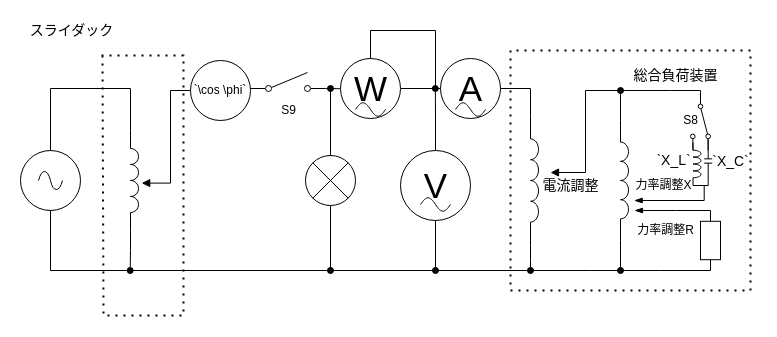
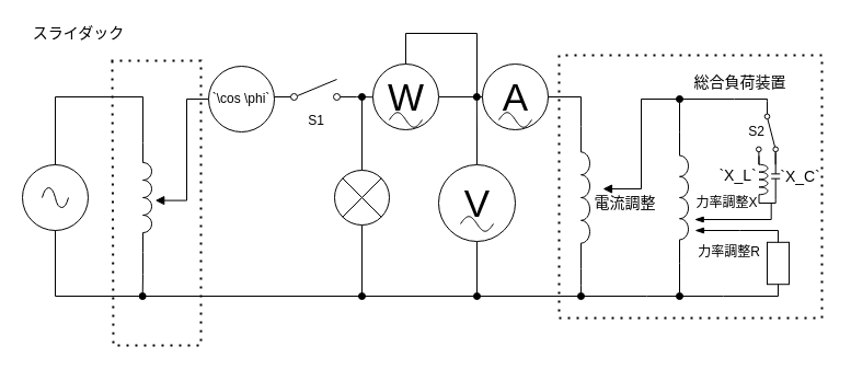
  <mxCell id="0" />
  <mxCell id="1" parent="0" />
  <mxCell id="2" value="" style="pointerEvents=1;verticalLabelPosition=bottom;shadow=0;dashed=0;align=center;html=1;verticalAlign=top;shape=mxgraph.electrical.signal_sources.source;aspect=fixed;points=[[0.5,0,0],[1,0.5,0],[0.5,1,0],[0,0.5,0]];elSignalType=ac;" parent="1" vertex="1"><mxGeometry x="20" y="150" width="60" height="60" as="geometry" /></mxCell>
  <mxCell id="3" style="edgeStyle=orthogonalEdgeStyle;rounded=0;orthogonalLoop=1;jettySize=auto;html=1;exitX=1;exitY=0.8;exitDx=0;exitDy=0;startArrow=none;startFill=0;endArrow=oval;endFill=1;" parent="1" source="4" edge="1"><mxGeometry relative="1" as="geometry"><mxPoint x="330" y="87.943" as="targetPoint" /></mxGeometry></mxCell>
  <mxCell id="4" value="" style="shape=mxgraph.electrical.electro-mechanical.singleSwitch;aspect=fixed;elSwitchState=off;" parent="1" vertex="1"><mxGeometry x="250" y="72" width="75" height="20" as="geometry" /></mxCell>
  <mxCell id="5" style="edgeStyle=orthogonalEdgeStyle;rounded=0;orthogonalLoop=1;jettySize=auto;html=1;startArrow=none;startFill=0;endArrow=none;endFill=0;" parent="1" edge="1"><mxGeometry relative="1" as="geometry"><mxPoint x="330" y="270" as="targetPoint" /><mxPoint x="510" y="270" as="sourcePoint" /><Array as="points"><mxPoint x="510" y="270" /></Array></mxGeometry></mxCell>
  <mxCell id="6" style="edgeStyle=orthogonalEdgeStyle;rounded=0;orthogonalLoop=1;jettySize=auto;html=1;exitX=1;exitY=1;exitDx=0;exitDy=0;exitPerimeter=0;startArrow=none;startFill=0;endArrow=oval;endFill=1;" parent="1" source="7" edge="1"><mxGeometry relative="1" as="geometry"><mxPoint x="530" y="270" as="targetPoint" /><Array as="points"><mxPoint x="530" y="260" /><mxPoint x="530" y="260" /></Array></mxGeometry></mxCell>
  <mxCell id="7" value="" style="pointerEvents=1;verticalLabelPosition=bottom;shadow=0;dashed=0;align=center;html=1;verticalAlign=top;shape=mxgraph.electrical.inductors.inductor_3;direction=south;" parent="1" vertex="1"><mxGeometry x="530" y="115" width="8" height="130" as="geometry" /></mxCell>
  <mxCell id="8" value="" style="endArrow=none;html=1;rounded=0;exitX=0.5;exitY=1;exitDx=0;exitDy=0;exitPerimeter=0;" parent="1" source="2" edge="1"><mxGeometry width="50" height="50" relative="1" as="geometry"><mxPoint x="360" y="190" as="sourcePoint" /><mxPoint x="330" y="270" as="targetPoint" /><Array as="points"><mxPoint x="50" y="270" /></Array></mxGeometry></mxCell>
  <mxCell id="9" value="" style="endArrow=none;html=1;rounded=0;exitX=0.5;exitY=0;exitDx=0;exitDy=0;exitPerimeter=0;" parent="1" source="2" edge="1"><mxGeometry width="50" height="50" relative="1" as="geometry"><mxPoint x="360" y="190" as="sourcePoint" /><mxPoint x="130" y="130" as="targetPoint" /><Array as="points"><mxPoint x="50" y="88" /><mxPoint x="130" y="88" /></Array></mxGeometry></mxCell>
  <mxCell id="10" style="edgeStyle=orthogonalEdgeStyle;rounded=0;orthogonalLoop=1;jettySize=auto;html=1;exitX=0;exitY=0.5;exitDx=0;exitDy=0;endArrow=block;endFill=1;entryX=0.526;entryY=-0.402;entryDx=0;entryDy=0;entryPerimeter=0;startArrow=none;startFill=0;" parent="1" source="11" target="13" edge="1"><mxGeometry relative="1" as="geometry"><mxPoint x="170" y="170" as="targetPoint" /><Array as="points"><mxPoint x="170" y="90" /><mxPoint x="170" y="183" /></Array></mxGeometry></mxCell>
  <mxCell id="11" value="`\cos \phi`" style="ellipse;whiteSpace=wrap;html=1;aspect=fixed;" parent="1" vertex="1"><mxGeometry x="190" y="60" width="60" height="60" as="geometry" /></mxCell>
  <mxCell id="12" style="edgeStyle=orthogonalEdgeStyle;rounded=0;orthogonalLoop=1;jettySize=auto;html=1;exitX=1;exitY=1;exitDx=0;exitDy=0;exitPerimeter=0;startArrow=none;startFill=0;endArrow=oval;endFill=1;" parent="1" source="13" edge="1"><mxGeometry relative="1" as="geometry"><mxPoint x="129.704" y="270" as="targetPoint" /></mxGeometry></mxCell>
  <mxCell id="13" value="" style="pointerEvents=1;verticalLabelPosition=bottom;shadow=0;dashed=0;align=center;html=1;verticalAlign=top;shape=mxgraph.electrical.inductors.inductor_3;direction=south;" parent="1" vertex="1"><mxGeometry x="130" y="130" width="8" height="100" as="geometry" /></mxCell>
  <mxCell id="14" style="edgeStyle=orthogonalEdgeStyle;rounded=0;orthogonalLoop=1;jettySize=auto;html=1;exitX=1;exitY=0.8;exitDx=0;exitDy=0;startArrow=none;startFill=0;endArrow=oval;endFill=1;" parent="1" edge="1"><mxGeometry relative="1" as="geometry"><mxPoint x="330" y="270" as="targetPoint" /><mxPoint x="324" y="270" as="sourcePoint" /></mxGeometry></mxCell>
  <mxCell id="15" style="edgeStyle=orthogonalEdgeStyle;rounded=0;orthogonalLoop=1;jettySize=auto;html=1;exitX=0.5;exitY=1;exitDx=0;exitDy=0;exitPerimeter=0;startArrow=none;startFill=0;endArrow=none;endFill=0;" parent="1" source="16" edge="1"><mxGeometry relative="1" as="geometry"><mxPoint x="330" y="270" as="targetPoint" /><Array as="points"><mxPoint x="330" y="270" /></Array></mxGeometry></mxCell>
  <mxCell id="16" value="" style="verticalLabelPosition=bottom;shadow=0;dashed=0;align=center;html=1;verticalAlign=top;shape=mxgraph.electrical.abstract.multiplier;" parent="1" vertex="1"><mxGeometry x="305" y="155" width="50" height="50" as="geometry" /></mxCell>
  <mxCell id="17" value="" style="endArrow=none;html=1;rounded=0;exitX=0.5;exitY=0;exitDx=0;exitDy=0;exitPerimeter=0;" parent="1" source="16" edge="1"><mxGeometry width="50" height="50" relative="1" as="geometry"><mxPoint x="330" y="150" as="sourcePoint" /><mxPoint x="330" y="88" as="targetPoint" /><Array as="points"><mxPoint x="330" y="88" /></Array></mxGeometry></mxCell>
  <mxCell id="18" style="edgeStyle=orthogonalEdgeStyle;rounded=0;orthogonalLoop=1;jettySize=auto;html=1;exitX=0;exitY=0.5;exitDx=0;exitDy=0;startArrow=none;startFill=0;endArrow=none;endFill=0;" parent="1" edge="1"><mxGeometry relative="1" as="geometry"><mxPoint x="330" y="88" as="targetPoint" /><mxPoint x="370" y="88" as="sourcePoint" /></mxGeometry></mxCell>
  <mxCell id="19" style="edgeStyle=orthogonalEdgeStyle;rounded=0;orthogonalLoop=1;jettySize=auto;html=1;exitX=1;exitY=0.5;exitDx=0;exitDy=0;entryX=0;entryY=1;entryDx=0;entryDy=0;entryPerimeter=0;startArrow=none;startFill=0;endArrow=none;endFill=0;" parent="1" source="23" target="7" edge="1"><mxGeometry relative="1" as="geometry"><mxPoint x="430" y="88" as="sourcePoint" /></mxGeometry></mxCell>
  <mxCell id="20" style="edgeStyle=orthogonalEdgeStyle;rounded=0;orthogonalLoop=1;jettySize=auto;html=1;startArrow=none;startFill=0;endArrow=oval;endFill=1;" parent="1" source="22" edge="1"><mxGeometry relative="1" as="geometry"><mxPoint x="435" y="270" as="targetPoint" /><Array as="points"><mxPoint x="435" y="270" /></Array></mxGeometry></mxCell>
  <mxCell id="21" style="edgeStyle=orthogonalEdgeStyle;rounded=0;orthogonalLoop=1;jettySize=auto;html=1;exitX=0.5;exitY=0;exitDx=0;exitDy=0;startArrow=none;startFill=0;endArrow=oval;endFill=1;" parent="1" source="22" edge="1"><mxGeometry relative="1" as="geometry"><mxPoint x="434.846" y="88" as="targetPoint" /></mxGeometry></mxCell>
  <mxCell id="22" value="V" style="verticalLabelPosition=middle;shadow=0;dashed=0;align=center;html=1;verticalAlign=middle;strokeWidth=1;shape=ellipse;aspect=fixed;fontSize=35;" parent="1" vertex="1"><mxGeometry x="400" y="150" width="70" height="70" as="geometry" /></mxCell>
  <mxCell id="23" value="W" style="verticalLabelPosition=middle;shadow=0;dashed=0;align=center;html=1;verticalAlign=middle;strokeWidth=1;shape=ellipse;aspect=fixed;fontSize=35;labelPosition=center;" parent="1" vertex="1"><mxGeometry x="340" y="58" width="60" height="60" as="geometry" /></mxCell>
  <mxCell id="24" style="edgeStyle=orthogonalEdgeStyle;rounded=0;orthogonalLoop=1;jettySize=auto;html=1;exitX=0;exitY=1;exitDx=0;exitDy=0;exitPerimeter=0;startArrow=block;startFill=1;endArrow=none;endFill=0;" parent="1" edge="1"><mxGeometry relative="1" as="geometry"><mxPoint x="620" y="92" as="targetPoint" /><mxPoint x="550" y="172" as="sourcePoint" /><Array as="points"><mxPoint x="585" y="172" /><mxPoint x="585" y="90" /><mxPoint x="620" y="90" /></Array></mxGeometry></mxCell>
  <mxCell id="25" style="edgeStyle=orthogonalEdgeStyle;rounded=0;orthogonalLoop=1;jettySize=auto;html=1;startArrow=none;startFill=0;endArrow=none;endFill=0;" parent="1" edge="1"><mxGeometry relative="1" as="geometry"><mxPoint x="500" y="270" as="targetPoint" /><mxPoint x="590" y="270" as="sourcePoint" /><Array as="points"><mxPoint x="590" y="270" /></Array></mxGeometry></mxCell>
  <mxCell id="26" style="edgeStyle=orthogonalEdgeStyle;rounded=0;orthogonalLoop=1;jettySize=auto;html=1;exitX=0;exitY=1;exitDx=0;exitDy=0;exitPerimeter=0;startArrow=none;startFill=0;endArrow=oval;endFill=1;" parent="1" source="28" edge="1"><mxGeometry relative="1" as="geometry"><mxPoint x="620" y="90" as="targetPoint" /><Array as="points"><mxPoint x="620" y="90" /></Array></mxGeometry></mxCell>
  <mxCell id="27" style="edgeStyle=orthogonalEdgeStyle;rounded=0;orthogonalLoop=1;jettySize=auto;html=1;exitX=1;exitY=1;exitDx=0;exitDy=0;exitPerimeter=0;startArrow=none;startFill=0;endArrow=oval;endFill=1;" parent="1" source="28" edge="1"><mxGeometry relative="1" as="geometry"><mxPoint x="620" y="270" as="targetPoint" /><Array as="points"><mxPoint x="620" y="270" /></Array></mxGeometry></mxCell>
  <mxCell id="28" value="" style="pointerEvents=1;verticalLabelPosition=bottom;shadow=0;dashed=0;align=center;html=1;verticalAlign=top;shape=mxgraph.electrical.inductors.inductor_3;direction=south;" parent="1" vertex="1"><mxGeometry x="620" y="120" width="8" height="120" as="geometry" /></mxCell>
  <mxCell id="29" style="edgeStyle=orthogonalEdgeStyle;rounded=0;orthogonalLoop=1;jettySize=auto;html=1;exitX=1;exitY=1;exitDx=0;exitDy=0;exitPerimeter=0;entryX=1;entryY=0.5;entryDx=0;entryDy=0;entryPerimeter=0;fontSize=12;startArrow=none;startFill=0;endArrow=none;endFill=0;" parent="1" source="30" target="36" edge="1"><mxGeometry relative="1" as="geometry" /></mxCell>
  <mxCell id="30" value="" style="pointerEvents=1;verticalLabelPosition=bottom;shadow=0;dashed=0;align=center;html=1;verticalAlign=top;shape=mxgraph.electrical.inductors.inductor_3;direction=south;" parent="1" vertex="1"><mxGeometry x="692.5" y="142" width="8" height="43" as="geometry" /></mxCell>
  <mxCell id="31" style="edgeStyle=orthogonalEdgeStyle;rounded=0;orthogonalLoop=1;jettySize=auto;html=1;exitX=1;exitY=0.5;exitDx=0;exitDy=0;exitPerimeter=0;startArrow=none;startFill=0;endArrow=none;endFill=0;" parent="1" source="33" edge="1"><mxGeometry relative="1" as="geometry"><mxPoint x="590" y="270.014" as="targetPoint" /><Array as="points"><mxPoint x="660" y="270" /><mxPoint x="660" y="270" /></Array></mxGeometry></mxCell>
  <mxCell id="32" style="edgeStyle=orthogonalEdgeStyle;rounded=0;orthogonalLoop=1;jettySize=auto;html=1;fontSize=12;startArrow=blockThin;startFill=1;endArrow=none;endFill=0;entryX=0;entryY=0.5;entryDx=0;entryDy=0;entryPerimeter=0;" parent="1" target="33" edge="1"><mxGeometry relative="1" as="geometry"><mxPoint x="634" y="210" as="sourcePoint" /><Array as="points"><mxPoint x="675" y="210" /></Array></mxGeometry></mxCell>
  <mxCell id="33" value="" style="pointerEvents=1;verticalLabelPosition=bottom;shadow=0;dashed=0;align=center;html=1;verticalAlign=top;shape=mxgraph.electrical.resistors.resistor_1;direction=south;" parent="1" vertex="1"><mxGeometry x="700" y="210" width="20" height="60" as="geometry" /></mxCell>
  <mxCell id="34" style="edgeStyle=orthogonalEdgeStyle;rounded=0;orthogonalLoop=1;jettySize=auto;html=1;exitX=0;exitY=0.5;exitDx=0;exitDy=0;startArrow=none;startFill=0;endArrow=none;endFill=0;" parent="1" source="35" edge="1"><mxGeometry relative="1" as="geometry"><mxPoint x="620" y="90" as="targetPoint" /><Array as="points"><mxPoint x="670" y="90" /><mxPoint x="590" y="90" /></Array></mxGeometry></mxCell>
  <mxCell id="35" value="" style="shape=mxgraph.electrical.electro-mechanical.twoWaySwitch;aspect=fixed;elSwitchState=2;direction=south;" parent="1" vertex="1"><mxGeometry x="690" y="92" width="20" height="57.71" as="geometry" /></mxCell>
  <mxCell id="36" value="" style="pointerEvents=1;verticalLabelPosition=bottom;shadow=0;dashed=0;align=center;html=1;verticalAlign=top;shape=mxgraph.electrical.capacitors.capacitor_1;direction=south;" parent="1" vertex="1"><mxGeometry x="703.7" y="139" width="8" height="43" as="geometry" /></mxCell>
  <mxCell id="37" value="" style="endArrow=none;html=1;rounded=0;endFill=0;startArrow=blockThin;startFill=1;" parent="1" edge="1"><mxGeometry width="50" height="50" relative="1" as="geometry"><mxPoint x="633.7" y="200" as="sourcePoint" /><mxPoint x="703.7" y="185" as="targetPoint" /><Array as="points"><mxPoint x="703.7" y="200" /></Array></mxGeometry></mxCell>
  <mxCell id="38" value="" style="endArrow=none;html=1;rounded=0;exitX=0.5;exitY=0;exitDx=0;exitDy=0;" parent="1" source="23" edge="1"><mxGeometry width="50" height="50" relative="1" as="geometry"><mxPoint x="360" y="120" as="sourcePoint" /><mxPoint x="435" y="89" as="targetPoint" /><Array as="points"><mxPoint x="370" y="30" /><mxPoint x="435" y="30" /></Array></mxGeometry></mxCell>
  <mxCell id="39" value="A" style="verticalLabelPosition=middle;shadow=0;dashed=0;align=center;html=1;verticalAlign=middle;strokeWidth=1;shape=ellipse;aspect=fixed;fontSize=35;" parent="1" vertex="1"><mxGeometry x="440" y="58" width="60" height="60" as="geometry" /></mxCell>
  <mxCell id="40" value="電流調整" style="text;html=1;align=center;verticalAlign=middle;resizable=0;points=[];autosize=1;strokeColor=none;fillColor=none;fontSize=14;" parent="1" vertex="1"><mxGeometry x="535" y="175" width="70" height="20" as="geometry" /></mxCell>
  <mxCell id="41" value="力率調整X" style="text;html=1;align=center;verticalAlign=middle;resizable=0;points=[];autosize=1;strokeColor=none;fillColor=none;fontSize=12;" parent="1" vertex="1"><mxGeometry x="628" y="175" width="70" height="20" as="geometry" /></mxCell>
  <mxCell id="42" value="力率調整R" style="text;html=1;align=center;verticalAlign=middle;resizable=0;points=[];autosize=1;strokeColor=none;fillColor=none;fontSize=12;" parent="1" vertex="1"><mxGeometry x="630" y="220" width="70" height="20" as="geometry" /></mxCell>
- <mxCell id="43" value="S8" style="text;html=1;align=center;verticalAlign=middle;resizable=0;points=[];autosize=1;strokeColor=none;fillColor=none;fontSize=12;" parent="1" vertex="1"><mxGeometry x="675" y="110" width="30" height="20" as="geometry" /></mxCell>
- <mxCell id="44" value="S9" style="text;html=1;align=center;verticalAlign=middle;resizable=0;points=[];autosize=1;strokeColor=none;fillColor=none;fontSize=12;" parent="1" vertex="1"><mxGeometry x="272.5" y="100" width="30" height="20" as="geometry" /></mxCell>
+ <mxCell id="43" value="S2" style="text;html=1;align=center;verticalAlign=middle;resizable=0;points=[];autosize=1;strokeColor=none;fillColor=none;fontSize=12;" parent="1" vertex="1"><mxGeometry x="675" y="110" width="30" height="20" as="geometry" /></mxCell>
+ <mxCell id="44" value="S1" style="text;html=1;align=center;verticalAlign=middle;resizable=0;points=[];autosize=1;strokeColor=none;fillColor=none;fontSize=12;" parent="1" vertex="1"><mxGeometry x="272.5" y="100" width="30" height="20" as="geometry" /></mxCell>
  <mxCell id="45" value="" style="endArrow=none;dashed=1;html=1;dashPattern=1 3;strokeWidth=2;rounded=0;fontSize=12;" parent="1" edge="1"><mxGeometry width="50" height="50" relative="1" as="geometry"><mxPoint x="102" y="55" as="sourcePoint" /><mxPoint x="100" y="55" as="targetPoint" /><Array as="points"><mxPoint x="103" y="315" /><mxPoint x="183" y="315" /><mxPoint x="183" y="55" /></Array></mxGeometry></mxCell>
  <mxCell id="46" value="スライダック" style="text;html=1;align=center;verticalAlign=middle;resizable=0;points=[];autosize=1;strokeColor=none;fillColor=none;fontSize=14;" parent="1" vertex="1"><mxGeometry x="21" y="20" width="100" height="20" as="geometry" /></mxCell>
  <mxCell id="47" value="" style="endArrow=none;dashed=1;html=1;dashPattern=1 3;strokeWidth=2;rounded=0;fontSize=12;" parent="1" edge="1"><mxGeometry width="50" height="50" relative="1" as="geometry"><mxPoint x="750" y="290" as="sourcePoint" /><mxPoint x="750" y="290" as="targetPoint" /><Array as="points"><mxPoint x="750" y="50" /><mxPoint x="510" y="50" /><mxPoint x="510" y="290" /></Array></mxGeometry></mxCell>
  <mxCell id="48" value="総合負荷装置" style="text;html=1;align=center;verticalAlign=middle;resizable=0;points=[];autosize=1;strokeColor=none;fillColor=none;fontSize=14;" parent="1" vertex="1"><mxGeometry x="625" y="65" width="100" height="20" as="geometry" /></mxCell>
  <mxCell id="49" value="`X_L`" style="text;html=1;align=center;verticalAlign=middle;resizable=0;points=[];autosize=1;strokeColor=none;fillColor=none;fontSize=14;" parent="1" vertex="1"><mxGeometry x="648" y="149.71" width="50" height="20" as="geometry" /></mxCell>
  <mxCell id="50" value="`X_C`" style="text;html=1;align=center;verticalAlign=middle;resizable=0;points=[];autosize=1;strokeColor=none;fillColor=none;fontSize=14;" parent="1" vertex="1"><mxGeometry x="705" y="150.5" width="50" height="20" as="geometry" /></mxCell>
  <mxCell id="51" value="" style="pointerEvents=1;verticalLabelPosition=bottom;shadow=0;dashed=0;align=center;html=1;verticalAlign=top;shape=mxgraph.electrical.waveforms.sine_wave;fontSize=35;" vertex="1" parent="1"><mxGeometry x="355" y="100" width="30" height="18" as="geometry" /></mxCell>
  <mxCell id="52" value="" style="pointerEvents=1;verticalLabelPosition=bottom;shadow=0;dashed=0;align=center;html=1;verticalAlign=top;shape=mxgraph.electrical.waveforms.sine_wave;fontSize=35;" vertex="1" parent="1"><mxGeometry x="455" y="100" width="30" height="18" as="geometry" /></mxCell>
  <mxCell id="53" value="" style="pointerEvents=1;verticalLabelPosition=bottom;shadow=0;dashed=0;align=center;html=1;verticalAlign=top;shape=mxgraph.electrical.waveforms.sine_wave;fontSize=35;" vertex="1" parent="1"><mxGeometry x="420" y="195" width="30" height="18" as="geometry" /></mxCell>
